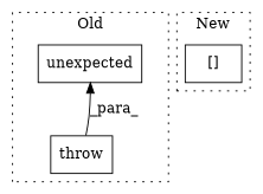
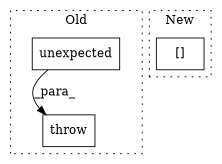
  digraph {
    node [shape=box]
    n1 [a=32 l=12 label=unexpected s=5797]
    n2 [a=53 l=6 label=throw s=5774]
    n3 [a=2 l="7,1" label="[]" s="6248,6258"]
    subgraph cluster_1 {
      label=Old
      style=dotted
      n1
      n2
    }
    subgraph cluster_2 {
      label=New
      style=dotted
      n3
    }
-   n2 -> n1 [label=_para_]
+   n1 -> n2 [label=_para_]
  }
